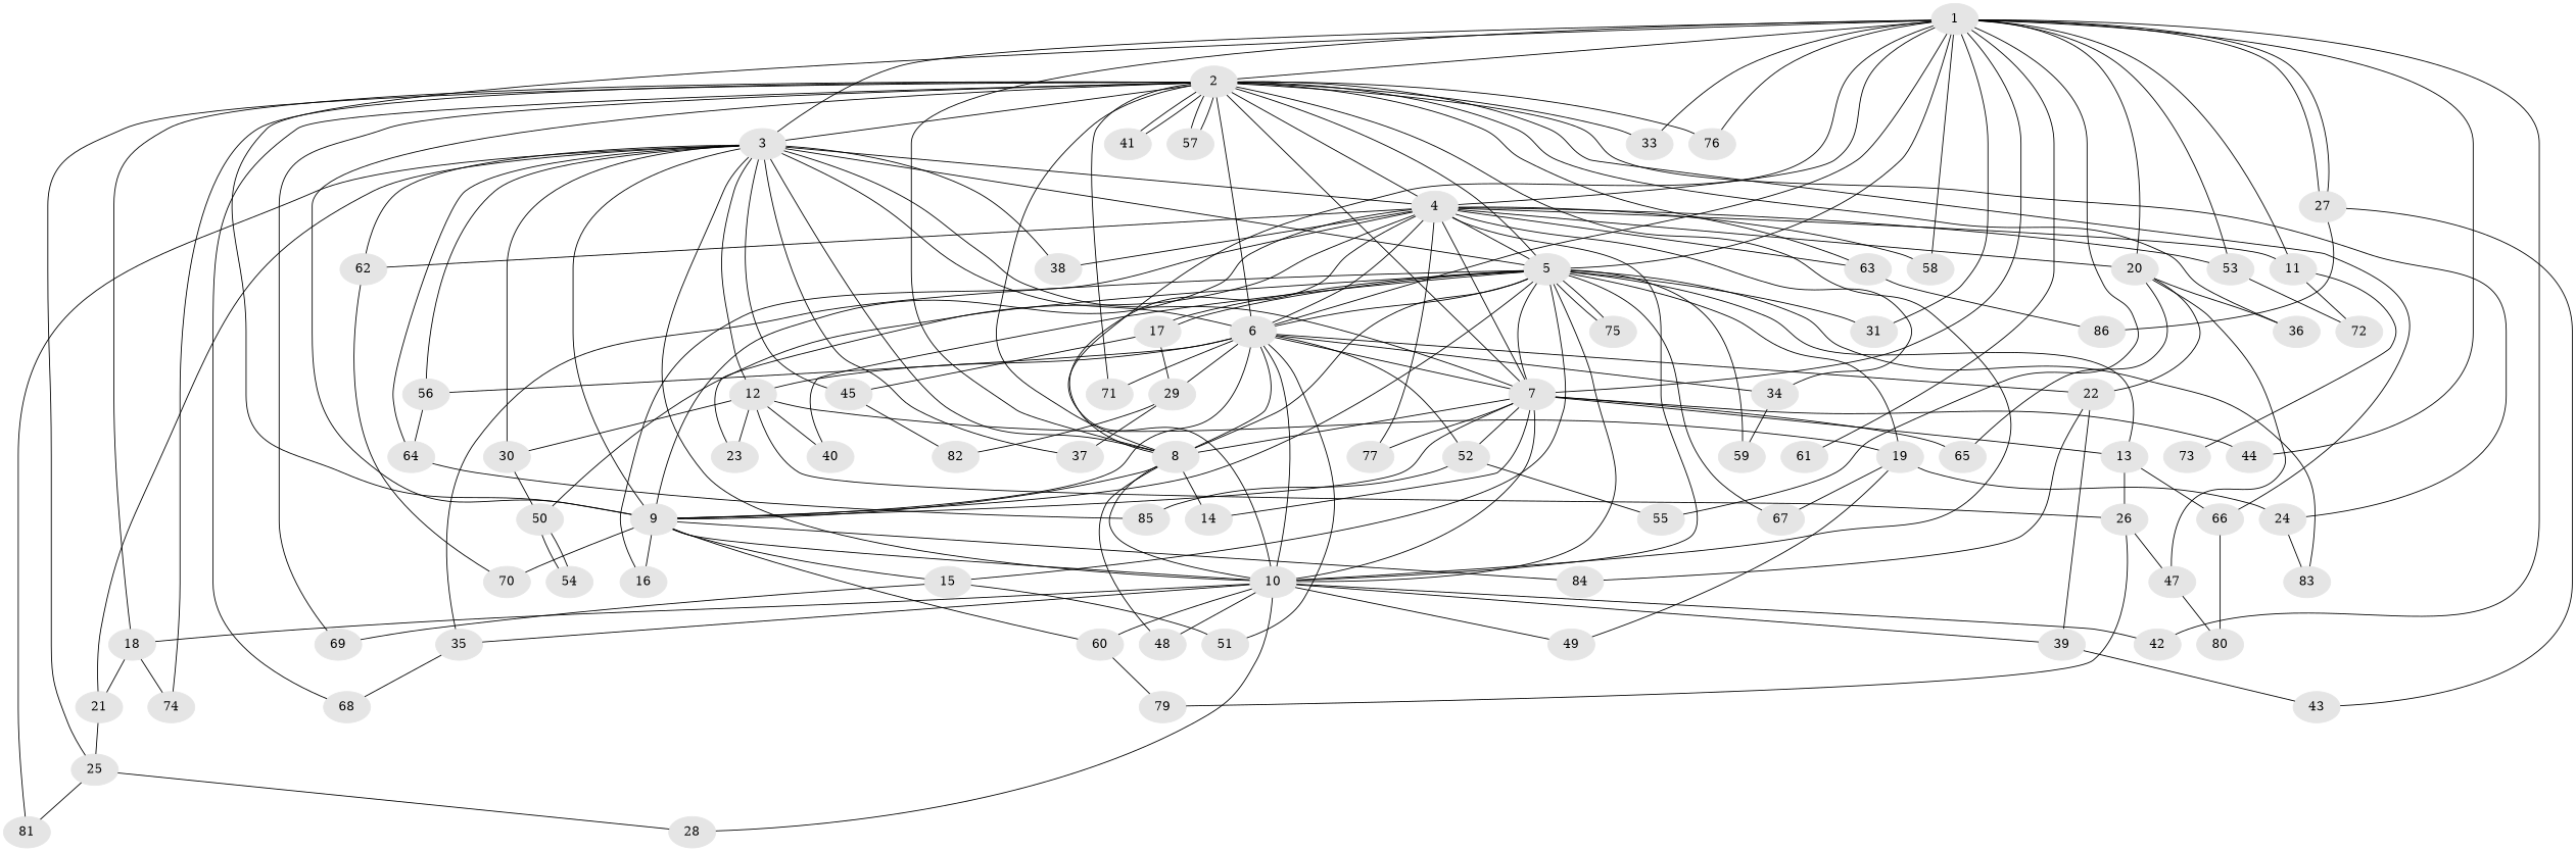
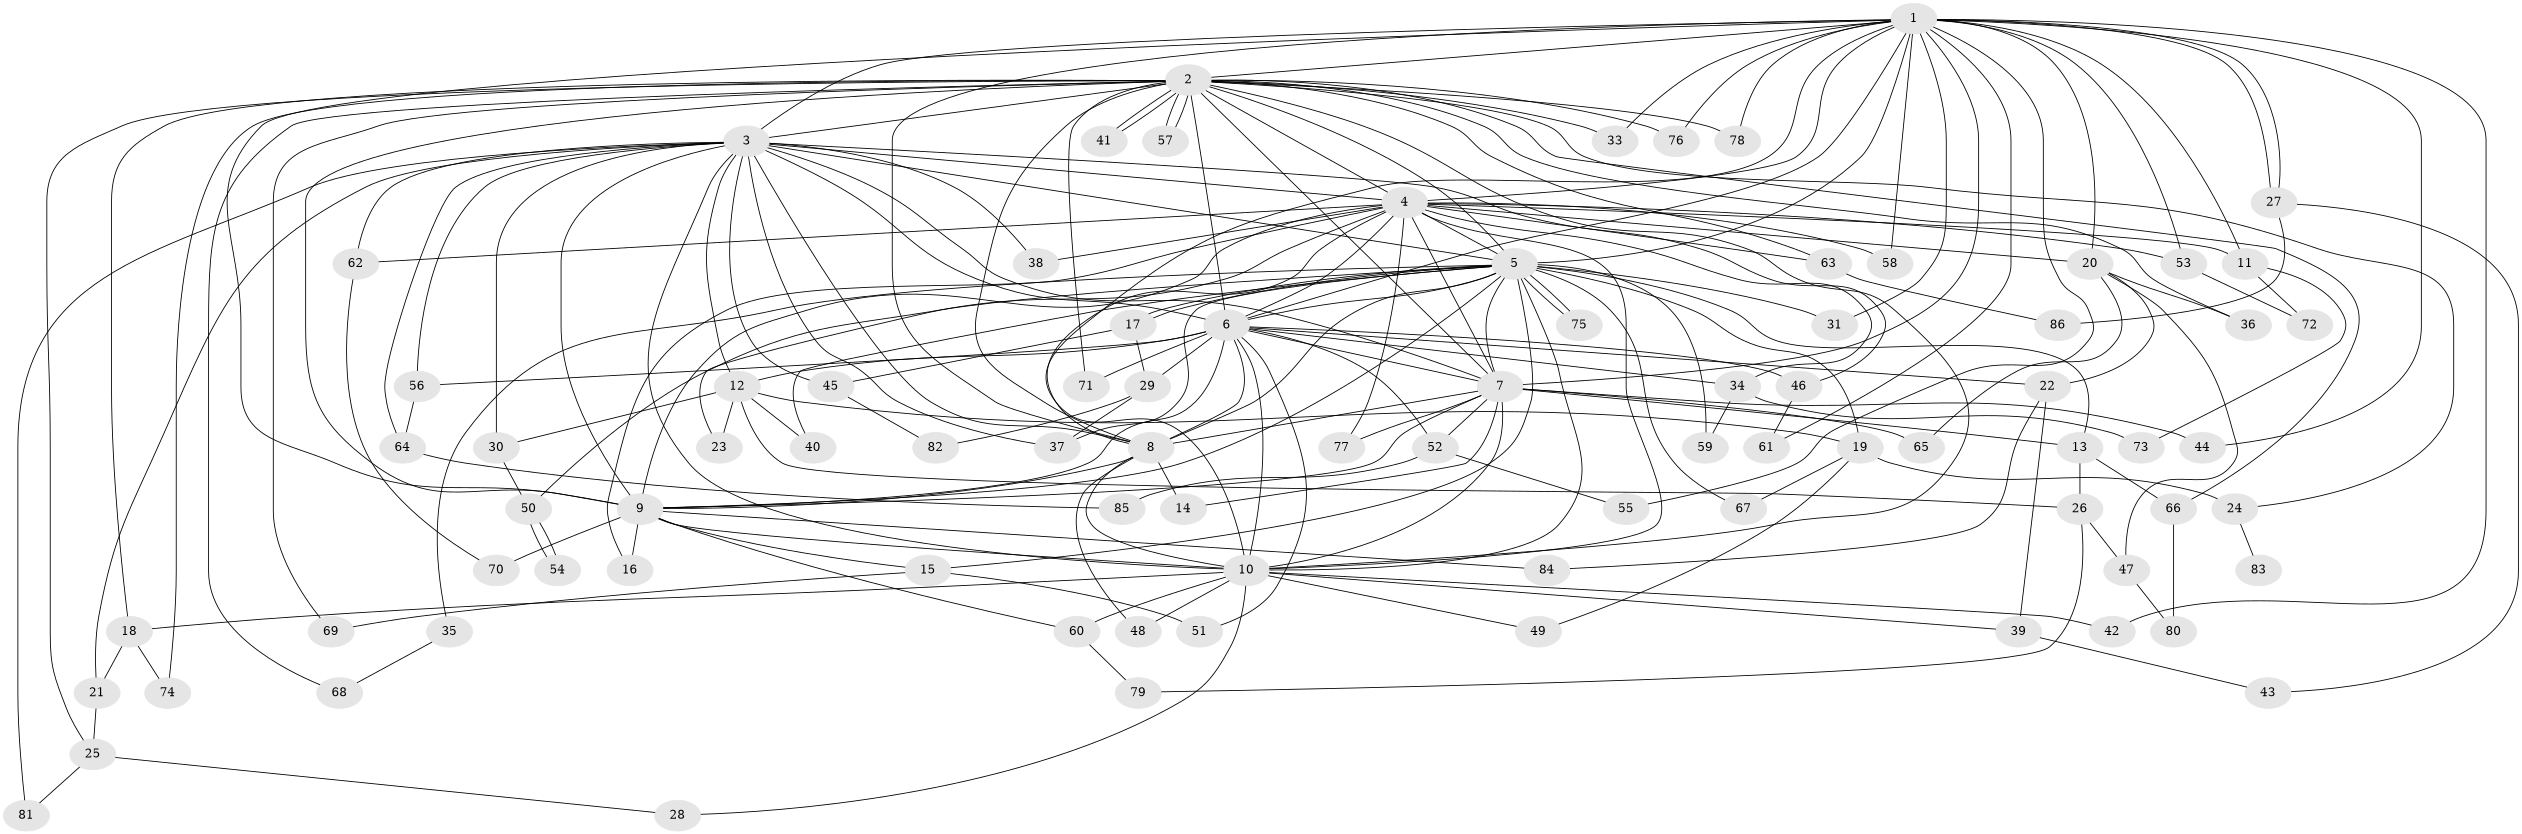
  graph {
    node [color=gray90 style=filled]
    1
    2
    3
    4
    5
    6
    7
    8
    9
    10
    11
    20
    27
    31
    33
    42
    44
    53
    55
    58
    61
    76
+   78
    18
    24
    25
    36
    41
    57
    63
    66
    68
    69
    71
    74
    12
    21
    30
    37
    38
    45
+   46
    56
    62
    64
    81
    16
    23
    34
    77
    13
    15
    17
    19
    35
    40
    50
    59
    67
    75
    83
    22
    29
    51
    52
    14
    65
    48
    60
    70
    84
    28
    39
    49
    72
    73
    47
    43
    86
    80
    26
    82
    85
    54
    79
    1 -- 2
    1 -- 3
    1 -- 4
    1 -- 5
    1 -- 6
    1 -- 7
    1 -- 8
    1 -- 9
    1 -- 10
    1 -- 11
    1 -- 20
    1 -- 27
    1 -- 27
    1 -- 31
    1 -- 33
    1 -- 42
    1 -- 44
    1 -- 53
    1 -- 55
    1 -- 58
    1 -- 61
    1 -- 76
+   1 -- 78
    2 -- 3
    2 -- 4
    2 -- 5
    2 -- 6
    2 -- 7
    2 -- 8
    2 -- 9
    2 -- 10
    2 -- 33
    2 -- 76
+   2 -- 78
    2 -- 18
    2 -- 24
    2 -- 25
    2 -- 36
    2 -- 41
    2 -- 41
    2 -- 57
    2 -- 57
    2 -- 63
    2 -- 66
    2 -- 68
    2 -- 69
    2 -- 71
    2 -- 74
    3 -- 4
    3 -- 5
    3 -- 6
    3 -- 7
    3 -- 8
    3 -- 9
    3 -- 10
    3 -- 12
    3 -- 21
    3 -- 30
    3 -- 37
    3 -- 38
    3 -- 45
+   3 -- 46
    3 -- 56
    3 -- 62
    3 -- 64
    3 -- 81
    4 -- 5
    4 -- 6
    4 -- 7
    4 -- 8
    4 -- 9
    4 -- 10
    4 -- 11
    4 -- 20
    4 -- 53
    4 -- 58
    4 -- 63
    4 -- 38
    4 -- 62
    4 -- 16
    4 -- 23
    4 -- 34
    4 -- 77
    5 -- 6
    5 -- 7
    5 -- 8
    5 -- 9
    5 -- 10
    5 -- 31
    5 -- 13
    5 -- 15
    5 -- 17
    5 -- 17
    5 -- 19
    5 -- 35
    5 -- 40
    5 -- 50
    5 -- 59
    5 -- 67
    5 -- 75
    5 -- 75
-   5 -- 83
+   5 -- 37
    6 -- 7
    6 -- 8
    6 -- 9
    6 -- 10
    6 -- 71
    6 -- 12
+   6 -- 46
    6 -- 56
    6 -- 34
    6 -- 22
    6 -- 29
    6 -- 51
    6 -- 52
    7 -- 8
    7 -- 9
    7 -- 10
    7 -- 44
    7 -- 77
    7 -- 13
    7 -- 52
    7 -- 14
    7 -- 65
    8 -- 9
    8 -- 10
    8 -- 14
    8 -- 48
    9 -- 10
    9 -- 16
    9 -- 15
    9 -- 60
    9 -- 70
    9 -- 84
    10 -- 42
    10 -- 18
-   10 -- 35
    10 -- 48
    10 -- 60
    10 -- 28
    10 -- 39
    10 -- 49
    11 -- 72
    11 -- 73
    20 -- 36
    20 -- 22
    20 -- 65
    20 -- 47
    27 -- 43
    27 -- 86
    53 -- 72
    18 -- 74
    18 -- 21
    24 -- 83
    25 -- 81
    25 -- 28
    63 -- 86
    66 -- 80
    12 -- 30
    12 -- 23
    12 -- 19
    12 -- 40
    12 -- 26
    21 -- 25
    30 -- 50
    45 -- 82
+   46 -- 61
    56 -- 64
    62 -- 70
    64 -- 85
    34 -- 59
+   34 -- 73
    13 -- 66
    13 -- 26
    15 -- 69
    15 -- 51
    17 -- 45
    17 -- 29
    19 -- 24
    19 -- 67
    19 -- 49
    35 -- 68
    50 -- 54
    50 -- 54
    22 -- 84
    22 -- 39
    29 -- 37
    29 -- 82
    52 -- 55
    52 -- 85
    60 -- 79
    39 -- 43
    47 -- 80
    26 -- 47
    26 -- 79
  }
